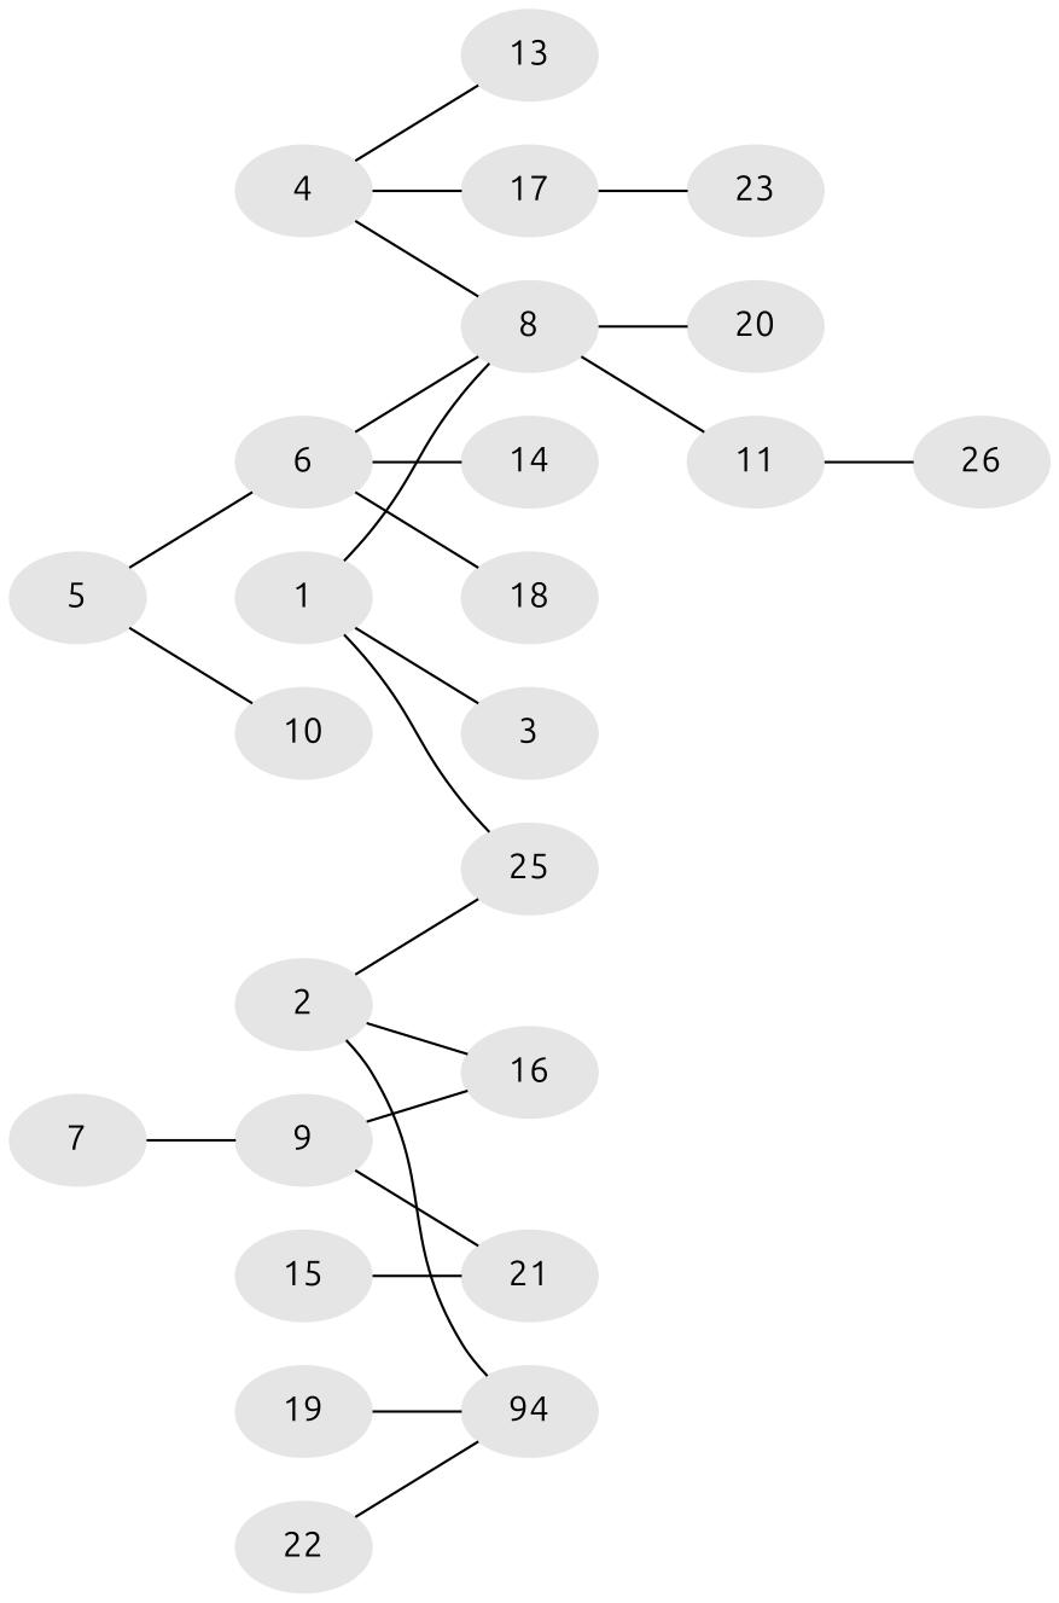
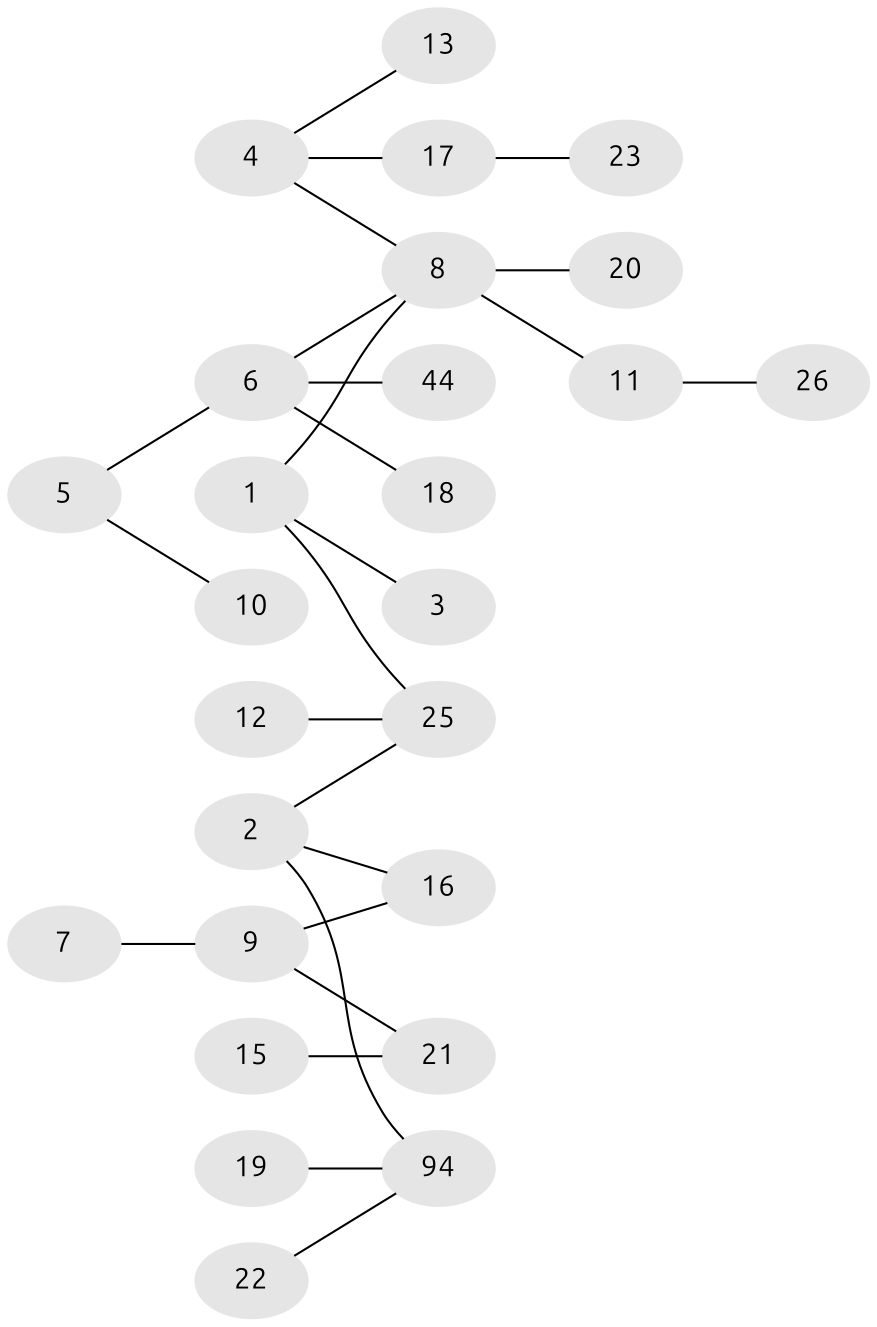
  graph {
    fontname=Ubuntu
    rankdir=LR
    node [color=gray90 fontname=Ubuntu style=filled]
    edge [fontname=Ubuntu weight=1.0]
    1
    3
    8
    25
    11
    20
    17
    23
    2
    16
    n11 [label=94]
    4
    13
    5
    6
    10
-   14
+   14 [label=44]
    18
    7
    9
    21
    26
+   12
    15
    19
    22
    1 -- 3
    1 -- 8
    1 -- 25
    8 -- 11
    8 -- 20
    11 -- 26
    17 -- 23
    2 -- 25
    2 -- 16
    2 -- n11
    4 -- 8
    4 -- 17
    4 -- 13
    5 -- 6
    5 -- 10
    6 -- 8
    6 -- 14
    6 -- 18
    7 -- 9
    9 -- 16
    9 -- 21
+   12 -- 25
    15 -- 21
    19 -- n11
    22 -- n11
  }
